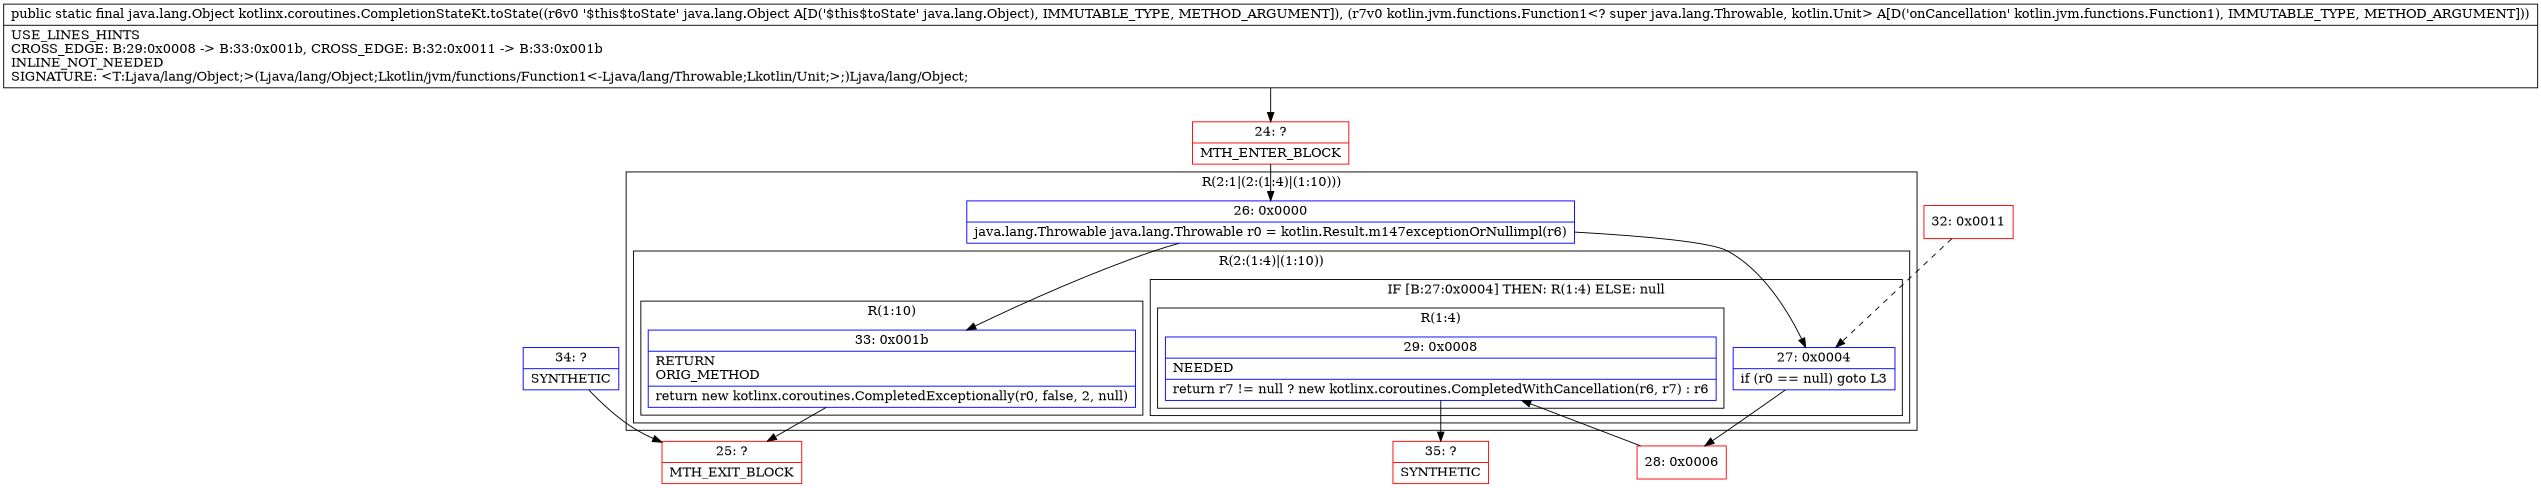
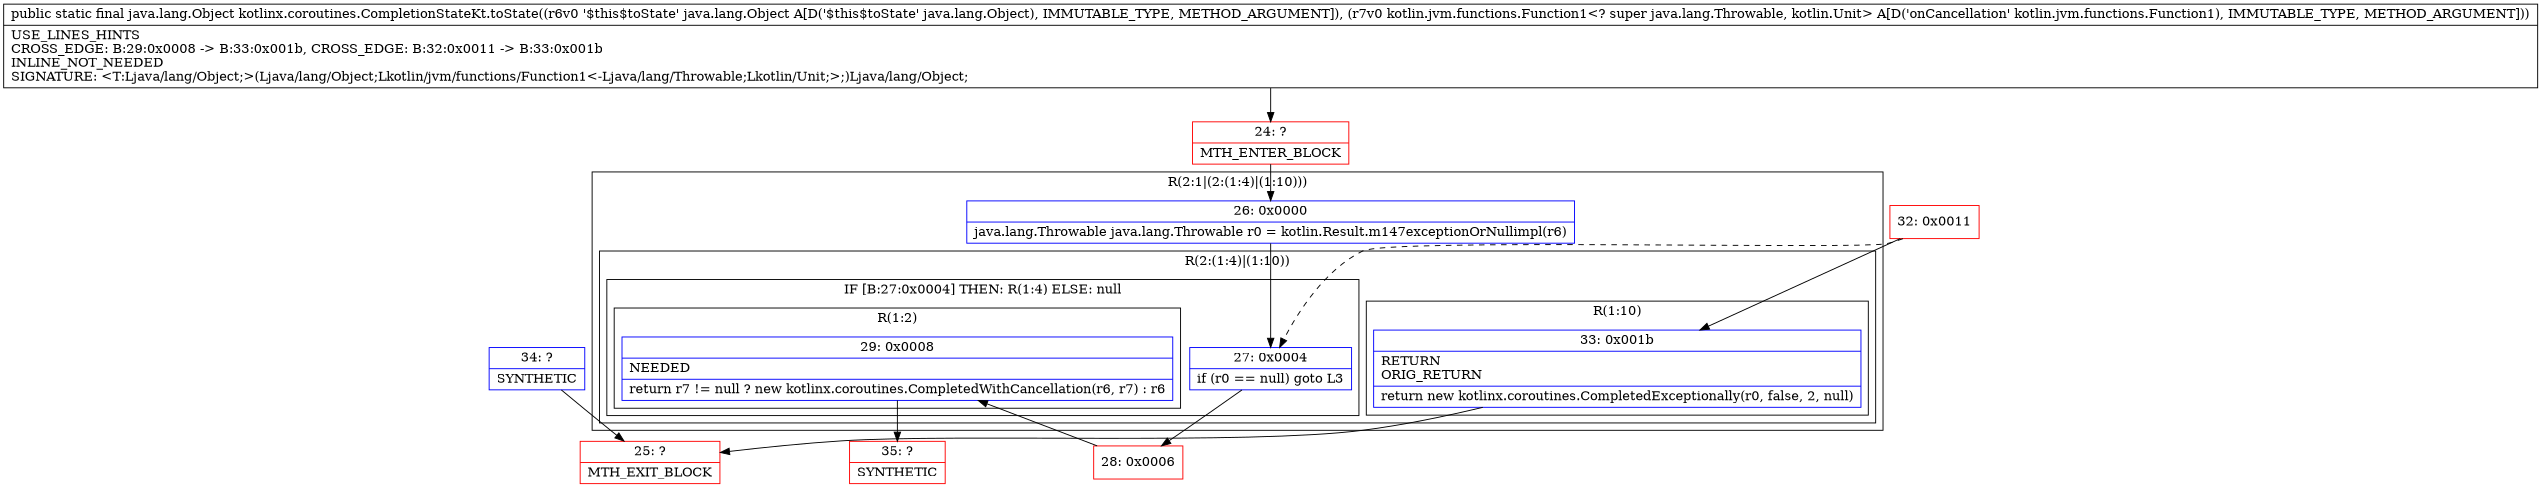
  digraph {
    node [color=blue shape=record]
    n1 [label="{29\:\ 0x0008|NEEDED\l|return r7 != null ? new kotlinx.coroutines.CompletedWithCancellation(r6, r7) : r6\l}"]
    n2 [label="{27\:\ 0x0004|if (r0 == null) goto L3\l}"]
-   n3 [label="{33\:\ 0x001b|RETURN\lORIG_METHOD\l|return new kotlinx.coroutines.CompletedExceptionally(r0, false, 2, null)\l}"]
+   n3 [label="{33\:\ 0x001b|RETURN\lORIG_RETURN\l|return new kotlinx.coroutines.CompletedExceptionally(r0, false, 2, null)\l}"]
    n4 [label="{26\:\ 0x0000|java.lang.Throwable java.lang.Throwable r0 = kotlin.Result.m147exceptionOrNullimpl(r6)\l}"]
    n5 [color=red label="{35\:\ ?|SYNTHETIC\l}"]
    n6 [color=red label="{28\:\ 0x0006}"]
    n7 [color=red label="{25\:\ ?|MTH_EXIT_BLOCK\l}"]
    n8 [color=red label="{32\:\ 0x0011}"]
    n9 [color=red label="{24\:\ ?|MTH_ENTER_BLOCK\l}"]
    n10 [label="{34\:\ ?|SYNTHETIC\l}"]
    n11 [label="{public static final java.lang.Object kotlinx.coroutines.CompletionStateKt.toState((r6v0 '$this$toState' java.lang.Object A[D('$this$toState' java.lang.Object), IMMUTABLE_TYPE, METHOD_ARGUMENT]), (r7v0 kotlin.jvm.functions.Function1\<? super java.lang.Throwable, kotlin.Unit\> A[D('onCancellation' kotlin.jvm.functions.Function1), IMMUTABLE_TYPE, METHOD_ARGUMENT]))  | USE_LINES_HINTS\lCROSS_EDGE: B:29:0x0008 \-\> B:33:0x001b, CROSS_EDGE: B:32:0x0011 \-\> B:33:0x001b\lINLINE_NOT_NEEDED\lSIGNATURE: \<T:Ljava\/lang\/Object;\>(Ljava\/lang\/Object;Lkotlin\/jvm\/functions\/Function1\<\-Ljava\/lang\/Throwable;Lkotlin\/Unit;\>;)Ljava\/lang\/Object;\l}" color=""]
    subgraph cluster_1 {
      label="R(2:1|(2:(1:4)|(1:10)))"
      n4
      subgraph cluster_2 {
        label="R(2:(1:4)|(1:10))"
        subgraph cluster_3 {
          label="IF [B:27:0x0004] THEN: R(1:4) ELSE: null"
          n2
          subgraph cluster_4 {
-           label="R(1:4)"
+           label="R(1:2)"
            n1
          }
        }
        subgraph cluster_5 {
          label="R(1:10)"
          n3
        }
      }
    }
    n1 -> n5
    n2 -> n6
    n3 -> n7
    n4 -> n2
    n6 -> n1
    n8 -> n2 [style=dashed]
-   n4 -> n3
+   n8 -> n3
    n9 -> n4
    n10 -> n7
    n11 -> n9
  }
